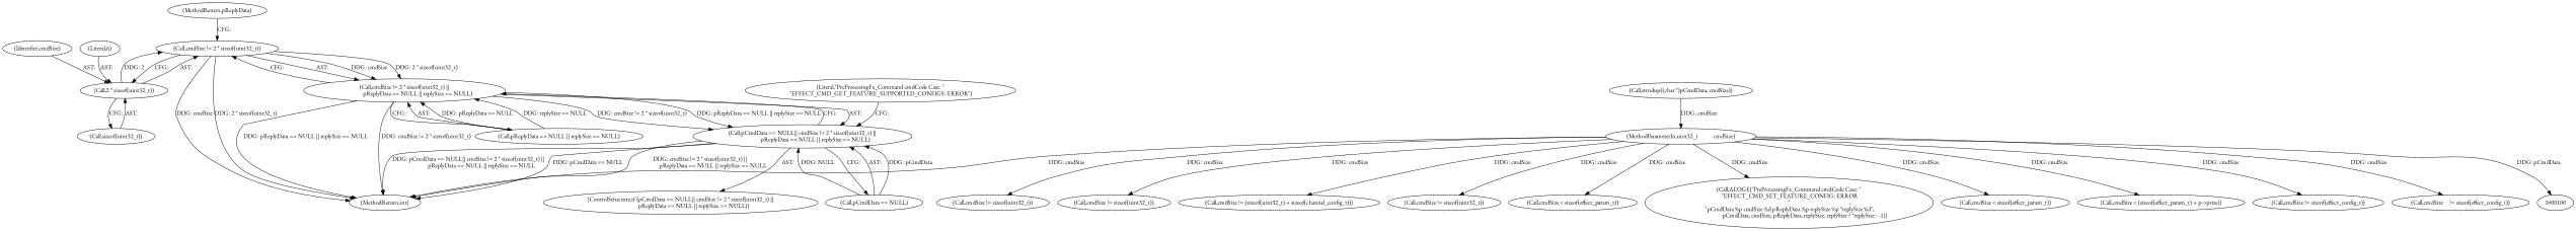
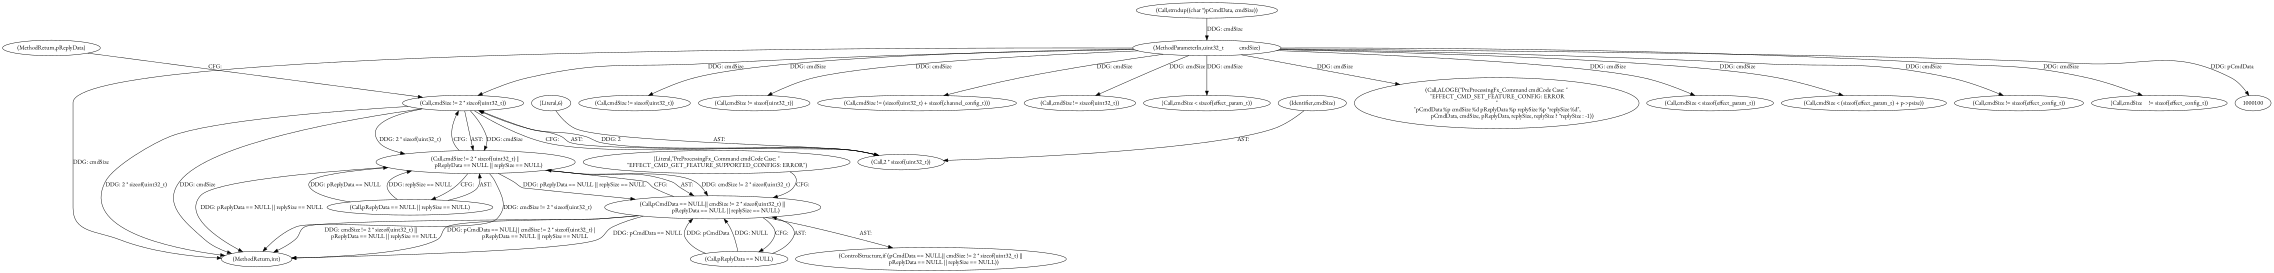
  digraph {
    fontname="EB Garamond"
    node [fontname="EB Garamond"]
    edge [fontname="EB Garamond"]
    n1 [label="(Call,cmdSize != 2 * sizeof(uint32_t))"]
    n2 [label="(Call,2 * sizeof(uint32_t))"]
    n3 [label="(Call,cmdSize != 2 * sizeof(uint32_t) ||\n                    pReplyData == NULL || replySize == NULL)"]
    n4 [label="(MethodReturn,int)"]
-   n5 [label="(Call,sizeof(uint32_t))"]
    n6 [label="(Call,pCmdData == NULL|| cmdSize != 2 * sizeof(uint32_t) ||\n                    pReplyData == NULL || replySize == NULL)"]
    n7 [label="(Call,pReplyData == NULL || replySize == NULL)"]
    n8 [label="(MethodParameterIn,uint32_t            cmdSize)"]
    n9 [label="(Call,cmdSize != sizeof(uint32_t))"]
    n10 [label="(Call,cmdSize != sizeof(uint32_t))"]
    n11 [label="(Call,cmdSize != (sizeof(uint32_t) + sizeof(channel_config_t)))"]
    n12 [label="(Call,cmdSize != sizeof(uint32_t))"]
    n13 [label="(Call,cmdSize < sizeof(effect_param_t))"]
    n14 [label="(Call,ALOGE(\"PreProcessingFx_Command cmdCode Case: \"\n \"EFFECT_CMD_SET_FEATURE_CONFIG: ERROR\n\"\n \"pCmdData %p cmdSize %d pReplyData %p replySize %p *replySize %d\",\n                        pCmdData, cmdSize, pReplyData, replySize, replySize ? *replySize : -1))"]
    n15 [label="(Call,cmdSize < sizeof(effect_param_t))"]
    n16 [label="(Call,cmdSize < (sizeof(effect_param_t) + p->psize))"]
    n17 [label="(Call,cmdSize != sizeof(effect_config_t))"]
    n18 [label="(Call,cmdSize     != sizeof(effect_config_t))"]
    1000100
    n20 [label="(Call,strndup((char *)pCmdData, cmdSize))"]
    n21 [label="(ControlStructure,if (pCmdData == NULL|| cmdSize != 2 * sizeof(uint32_t) ||\n                    pReplyData == NULL || replySize == NULL))"]
-   n22 [label="(Call,pCmdData == NULL)"]
+   n22 [label="(Call,pReplyData == NULL)"]
    n23 [label="(Literal,6)"]
    n24 [label="(Literal,\"PreProcessingFx_Command cmdCode Case: \"\n \"EFFECT_CMD_GET_FEATURE_SUPPORTED_CONFIGS: ERROR\")"]
    n25 [label="(MethodReturn,pReplyData)"]
    n26 [label="(Identifier,cmdSize)"]
    n1 -> n2 [label="CFG: "]
    n1 -> n3 [label="AST: "]
    n1 -> n3 [label="DDG: cmdSize"]
    n1 -> n3 [label="DDG: 2 * sizeof(uint32_t)"]
    n1 -> n4 [label="DDG: 2 * sizeof(uint32_t)"]
    n1 -> n4 [label="DDG: cmdSize"]
    n2 -> n1 [label="AST: "]
    n2 -> n1 [label="DDG: 2"]
-   n2 -> n5 [label="CFG: "]
    n3 -> n1 [label="CFG: "]
    n3 -> n4 [label="DDG: pReplyData == NULL || replySize == NULL"]
    n3 -> n4 [label="DDG: cmdSize != 2 * sizeof(uint32_t)"]
    n3 -> n6 [label="AST: "]
    n3 -> n6 [label="DDG: cmdSize != 2 * sizeof(uint32_t)"]
    n3 -> n6 [label="DDG: pReplyData == NULL || replySize == NULL"]
    n3 -> n7 [label="CFG: "]
-   n5 -> n2 [label="AST: "]
    n6 -> n3 [label="CFG: "]
    n6 -> n4 [label="DDG: cmdSize != 2 * sizeof(uint32_t) ||\n                    pReplyData == NULL || replySize == NULL"]
    n6 -> n4 [label="DDG: pCmdData == NULL|| cmdSize != 2 * sizeof(uint32_t) ||\n                    pReplyData == NULL || replySize == NULL"]
    n6 -> n4 [label="DDG: pCmdData == NULL"]
    n6 -> n21 [label="AST: "]
    n6 -> n22 [label="CFG: "]
    n7 -> n3 [label="AST: "]
    n7 -> n3 [label="DDG: pReplyData == NULL"]
    n7 -> n3 [label="DDG: replySize == NULL"]
+   n8 -> n1 [label="DDG: cmdSize"]
    n8 -> n4 [label="DDG: cmdSize"]
    n8 -> n9 [label="DDG: cmdSize"]
    n8 -> n10 [label="DDG: cmdSize"]
    n8 -> n11 [label="DDG: cmdSize"]
    n8 -> n12 [label="DDG: cmdSize"]
    n8 -> n13 [label="DDG: cmdSize"]
    n8 -> n14 [label="DDG: cmdSize"]
    n8 -> n15 [label="DDG: cmdSize"]
    n8 -> n16 [label="DDG: cmdSize"]
    n8 -> n17 [label="DDG: cmdSize"]
    n8 -> n18 [label="DDG: cmdSize"]
    n8 -> 1000100 [label="DDG: pCmdData"]
    n20 -> n8 [label="DDG: cmdSize"]
    n22 -> n6 [label="AST: "]
    n22 -> n6 [label="DDG: pCmdData"]
    n22 -> n6 [label="DDG: NULL"]
    n23 -> n2 [label="AST: "]
    n24 -> n6 [label="CFG: "]
    n25 -> n1 [label="CFG: "]
    n26 -> n2 [label="AST: "]
  }
